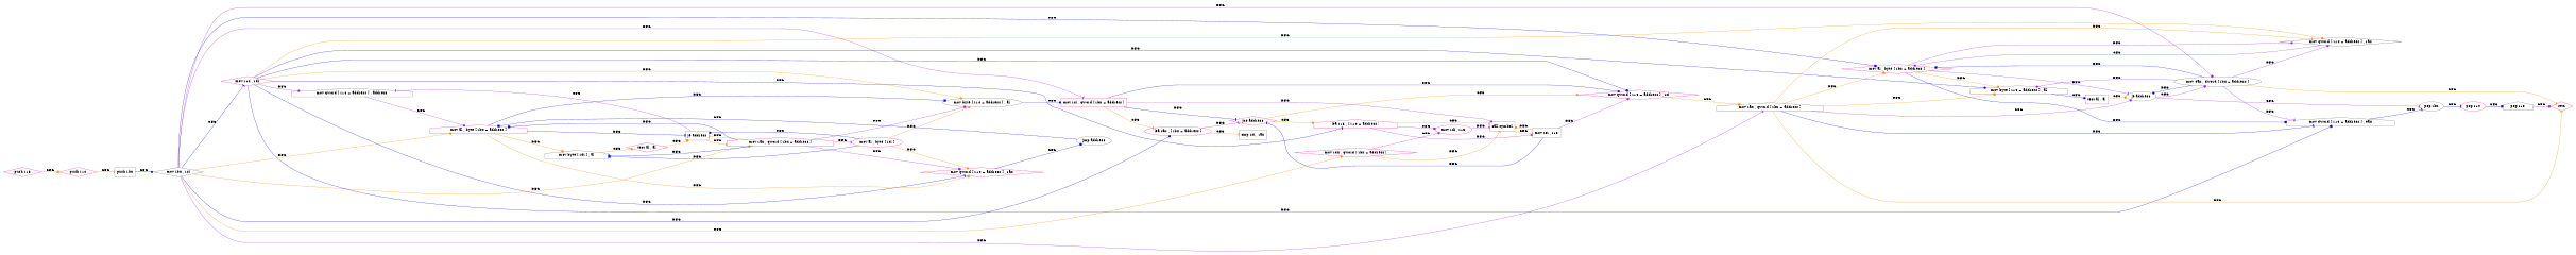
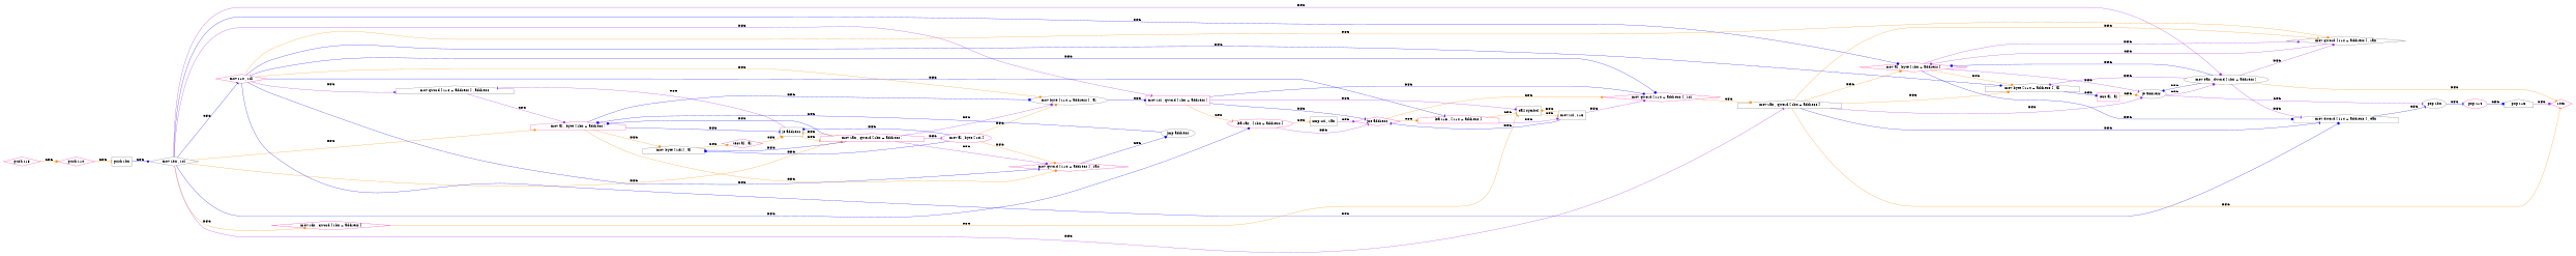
  digraph {
    rankdir=LR
    node [color=deeppink shape=diamond]
    edge [arrowhead=dot color=darkorange]
    n1 [label="push r15"]
    n2 [label="push r14"]
    n3 [color=gray40 label="push rbx" shape=box]
    n4 [color=gray40 label="mov rbx , rsi"]
    n5 [label="mov r14 , rdi"]
    n6 [label="mov rax , qword [ rbx + address ]" shape=house]
    n7 [label="mov al , byte [ rbx + address ]" shape=house]
    n8 [color=gray40 label="mov rax , qword [ rbx + address ]" shape=house]
    n9 [label="mov al , byte [ rbx + address ]"]
    n10 [color=gray40 label="mov eax , dword [ rbx + address ]" shape=ellipse]
    n11 [label="mov rdx , qword [ rbx + address ]"]
    n12 [label="mov rsi , qword [ rbx + address ]" shape=box]
    n13 [label="lea rax , [ rbx + address ]" shape=ellipse]
    n14 [color=gray40 label="mov qword [ r14 + address ] , address" shape=house]
    n15 [label="mov qword [ r14 + address ] , rax"]
    n16 [label="mov qword [ r14 + address ] , rsi"]
    n17 [color=gray40 label="mov qword [ r14 + address ] , rax"]
    n18 [color=gray40 label="mov byte [ r14 + address ] , al" shape=house]
    n19 [label="lea r15 , [ r14 + address ]" shape=house]
    n20 [color=gray40 label="mov byte [ r14 + address ] , al" shape=ellipse]
    n21 [color=gray40 label="mov dword [ r14 + address ] , eax" shape=house]
    n22 [label="mov al , byte [ rsi ]" shape=ellipse]
    n23 [color=gray40 label="mov byte [ rdi ] , al" shape=house]
    n24 [color=gray40 label="je address" shape=box]
    n25 [color=gray40 label="je address" shape=ellipse]
    n26 [label=retn]
-   n27 [label="mov rdi , r15" shape=ellipse]
    n28 [color=gray40 label="call symbol" shape=box]
    n29 [label="jne address"]
    n30 [color=gray40 label="cmp rsi , rax" shape=box]
    n31 [color=gray40 label="jmp address" shape=ellipse]
    n32 [label="test al , al" shape=box]
    n33 [color=gray40 label="mov rsi , r15" shape=box]
    n34 [color=gray40 label="pop rbx" shape=ellipse]
    n35 [label="test al , al"]
    n36 [label="pop r14" shape=ellipse]
    n37 [color=gray40 label="pop r15" shape=house]
    n1 -> n2 [arrowhead=box label=CFG]
    n2 -> n3 [arrowhead=tee label=CFG]
    n3 -> n4 [color=blue label=CFG]
    n4 -> n5 [arrowhead=tee color=blue label=CFG]
    n4 -> n6 [label=DFG]
    n4 -> n7 [label=DFG]
    n4 -> n8 [arrowhead=tee color=purple label=DFG]
    n4 -> n9 [arrowhead=box color=blue label=DFG]
    n4 -> n10 [arrowhead=box color=purple label=DFG]
    n4 -> n11 [label=DFG]
    n4 -> n12 [arrowhead=tee color=purple label=DFG]
    n4 -> n13 [color=blue label=DFG]
    n5 -> n14 [color=purple label=DFG]
    n5 -> n15 [arrowhead=tee color=blue label=DFG]
    n5 -> n16 [arrowhead=box color=blue label=DFG]
    n5 -> n17 [label=DFG]
    n5 -> n18 [color=blue label=DFG]
    n5 -> n19 [arrowhead=tee color=blue label=DFG]
    n5 -> n20 [label=DFG]
    n5 -> n21 [arrowhead=box color=blue label=DFG]
    n6 -> n7 [arrowhead=box color=blue label=DFG]
    n6 -> n15 [arrowhead=box color=purple label=DFG]
    n6 -> n20 [arrowhead=box color=purple label=DFG]
    n6 -> n22 [arrowhead=tee color=purple label=DFG]
    n6 -> n23 [arrowhead=tee color=blue label=DFG]
    n6 -> n24 [arrowhead=tee label=DFG]
    n7 -> n15 [arrowhead=box label=DFG]
    n7 -> n20 [arrowhead=box color=blue label=DFG]
    n7 -> n23 [arrowhead=box label=DFG]
    n7 -> n24 [arrowhead=tee color=blue label=DFG]
    n8 -> n9 [arrowhead=box label=DFG]
    n8 -> n17 [arrowhead=tee label=DFG]
    n8 -> n18 [arrowhead=box label=DFG]
    n8 -> n21 [arrowhead=tee color=blue label=DFG]
    n8 -> n25 [color=purple label=DFG]
    n8 -> n26 [arrowhead=tee label=DFG]
    n9 -> n17 [color=purple label=DFG]
    n9 -> n18 [label=DFG]
    n9 -> n21 [arrowhead=box color=blue label=DFG]
    n9 -> n25 [arrowhead=tee color=purple label=DFG]
    n10 -> n9 [arrowhead=box color=blue label=DFG]
    n10 -> n17 [color=purple label=DFG]
    n10 -> n18 [color=purple label=DFG]
    n10 -> n21 [arrowhead=tee color=purple label=DFG]
    n10 -> n25 [color=blue label=DFG]
    n10 -> n26 [arrowhead=tee label=DFG]
-   n11 -> n27 [color=purple label=CFG]
    n11 -> n28 [arrowhead=tee label=DFG]
    n12 -> n13 [arrowhead=tee label=CFG]
    n12 -> n16 [color=blue label=DFG]
    n12 -> n28 [color=purple label=DFG]
    n12 -> n29 [arrowhead=tee color=blue label=DFG]
    n13 -> n29 [arrowhead=tee color=purple label=DFG]
    n13 -> n30 [arrowhead=tee label=CFG]
    n14 -> n7 [color=purple label=CFG]
    n15 -> n31 [arrowhead=box color=blue label=CFG]
    n16 -> n8 [arrowhead=box label=CFG]
    n17 -> n9 [color=purple label=CFG]
    n18 -> n32 [color=blue label=CFG]
-   n19 -> n27 [arrowhead=box color=purple label=DFG]
    n19 -> n28 [arrowhead=tee label=CFG]
    n19 -> n33 [color=purple label=DFG]
    n20 -> n12 [color=blue label=CFG]
    n21 -> n34 [arrowhead=tee color=blue label=CFG]
    n22 -> n15 [label=DFG]
    n22 -> n20 [label=DFG]
    n22 -> n23 [arrowhead=box color=blue label=DFG]
    n22 -> n24 [color=blue label=DFG]
    n23 -> n35 [label=CFG]
    n24 -> n6 [arrowhead=tee label=CFG]
    n24 -> n14 [arrowhead=tee color=purple label=CFG]
    n25 -> n10 [arrowhead=box color=purple label=CFG]
    n25 -> n34 [arrowhead=tee color=purple label=CFG]
-   n27 -> n28 [arrowhead=tee color=purple label=DFG]
    n28 -> n33 [arrowhead=tee label=CFG]
    n29 -> n16 [label=CFG]
    n29 -> n19 [label=CFG]
+   n30 -> n29 [color=purple label=CFG]
    n31 -> n7 [arrowhead=box color=blue label=CFG]
    n32 -> n25 [label=CFG]
    n33 -> n16 [color=purple label=DFG]
    n33 -> n28 [label=DFG]
    n33 -> n29 [arrowhead=tee color=blue label=DFG]
    n34 -> n36 [arrowhead=tee color=blue label=CFG]
    n35 -> n24 [arrowhead=box label=CFG]
    n36 -> n37 [arrowhead=box color=blue label=CFG]
    n37 -> n26 [arrowhead=box color=purple label=CFG]
  }
